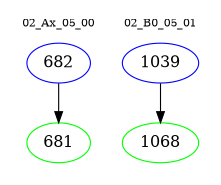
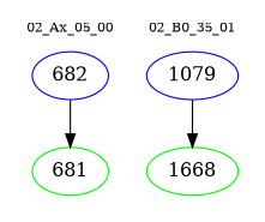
  digraph {
    node [color=blue]
    edge [color=black]
    n1 [label=682]
    n2 [color=green label=681]
-   n3 [label=1039]
-   n4 [color=green label=1068]
+   n3 [label=1079]
+   n4 [color=green label=1668]
    subgraph cluster_1 {
      color=white
      fontsize=10
      label="02_Ax_05_00"
      n1
      n2
    }
    subgraph cluster_2 {
      color=white
      fontsize=10
-     label="02_B0_05_01"
+     label="02_B0_35_01"
      n3
      n4
    }
    n1 -> n2
    n3 -> n4
  }
